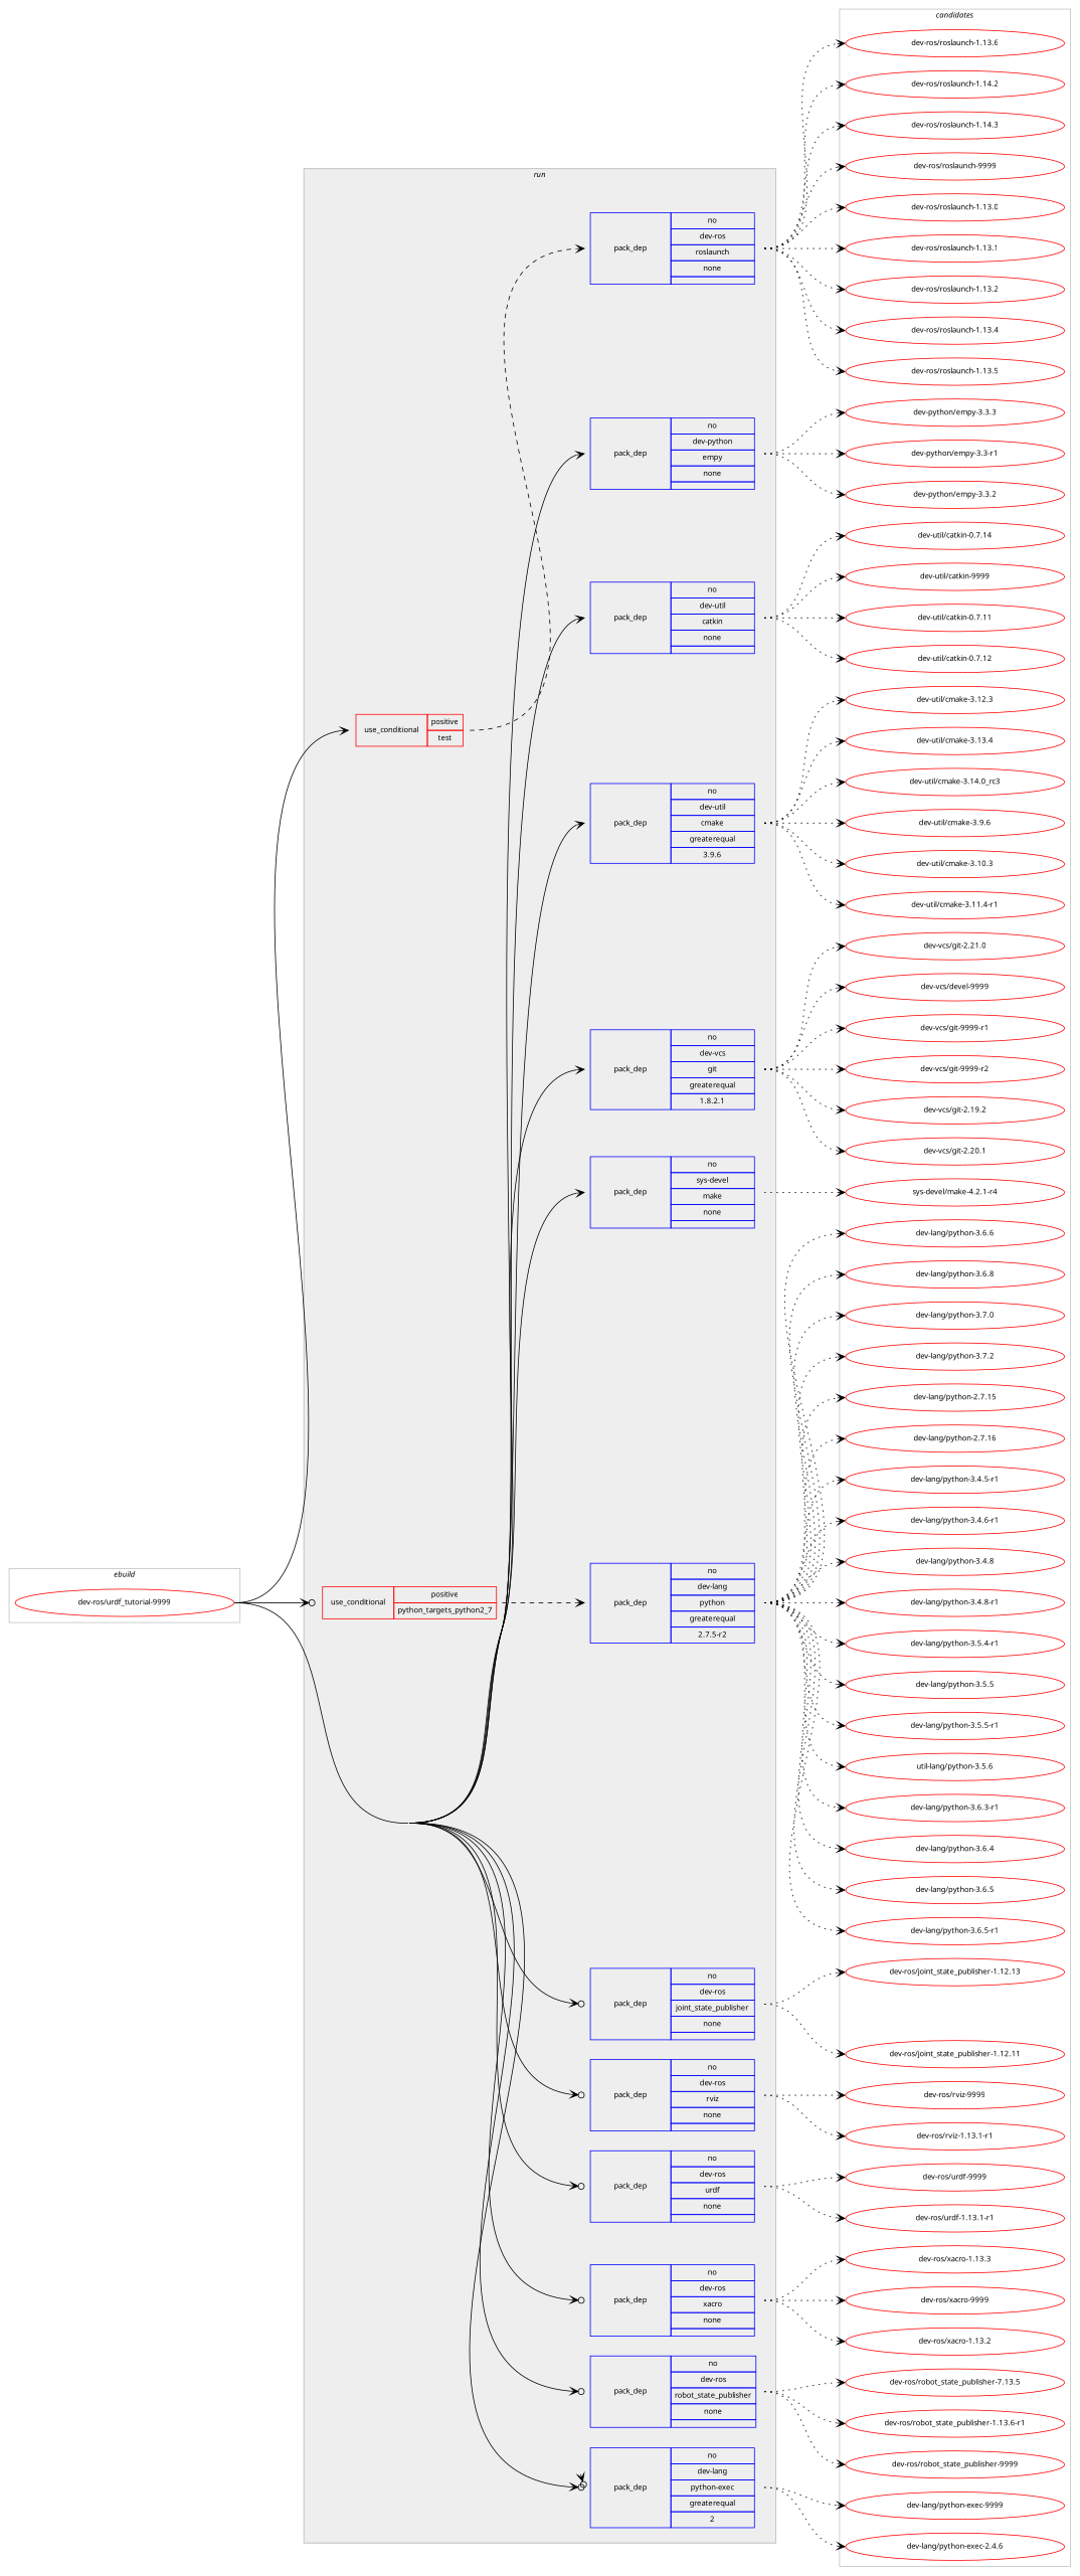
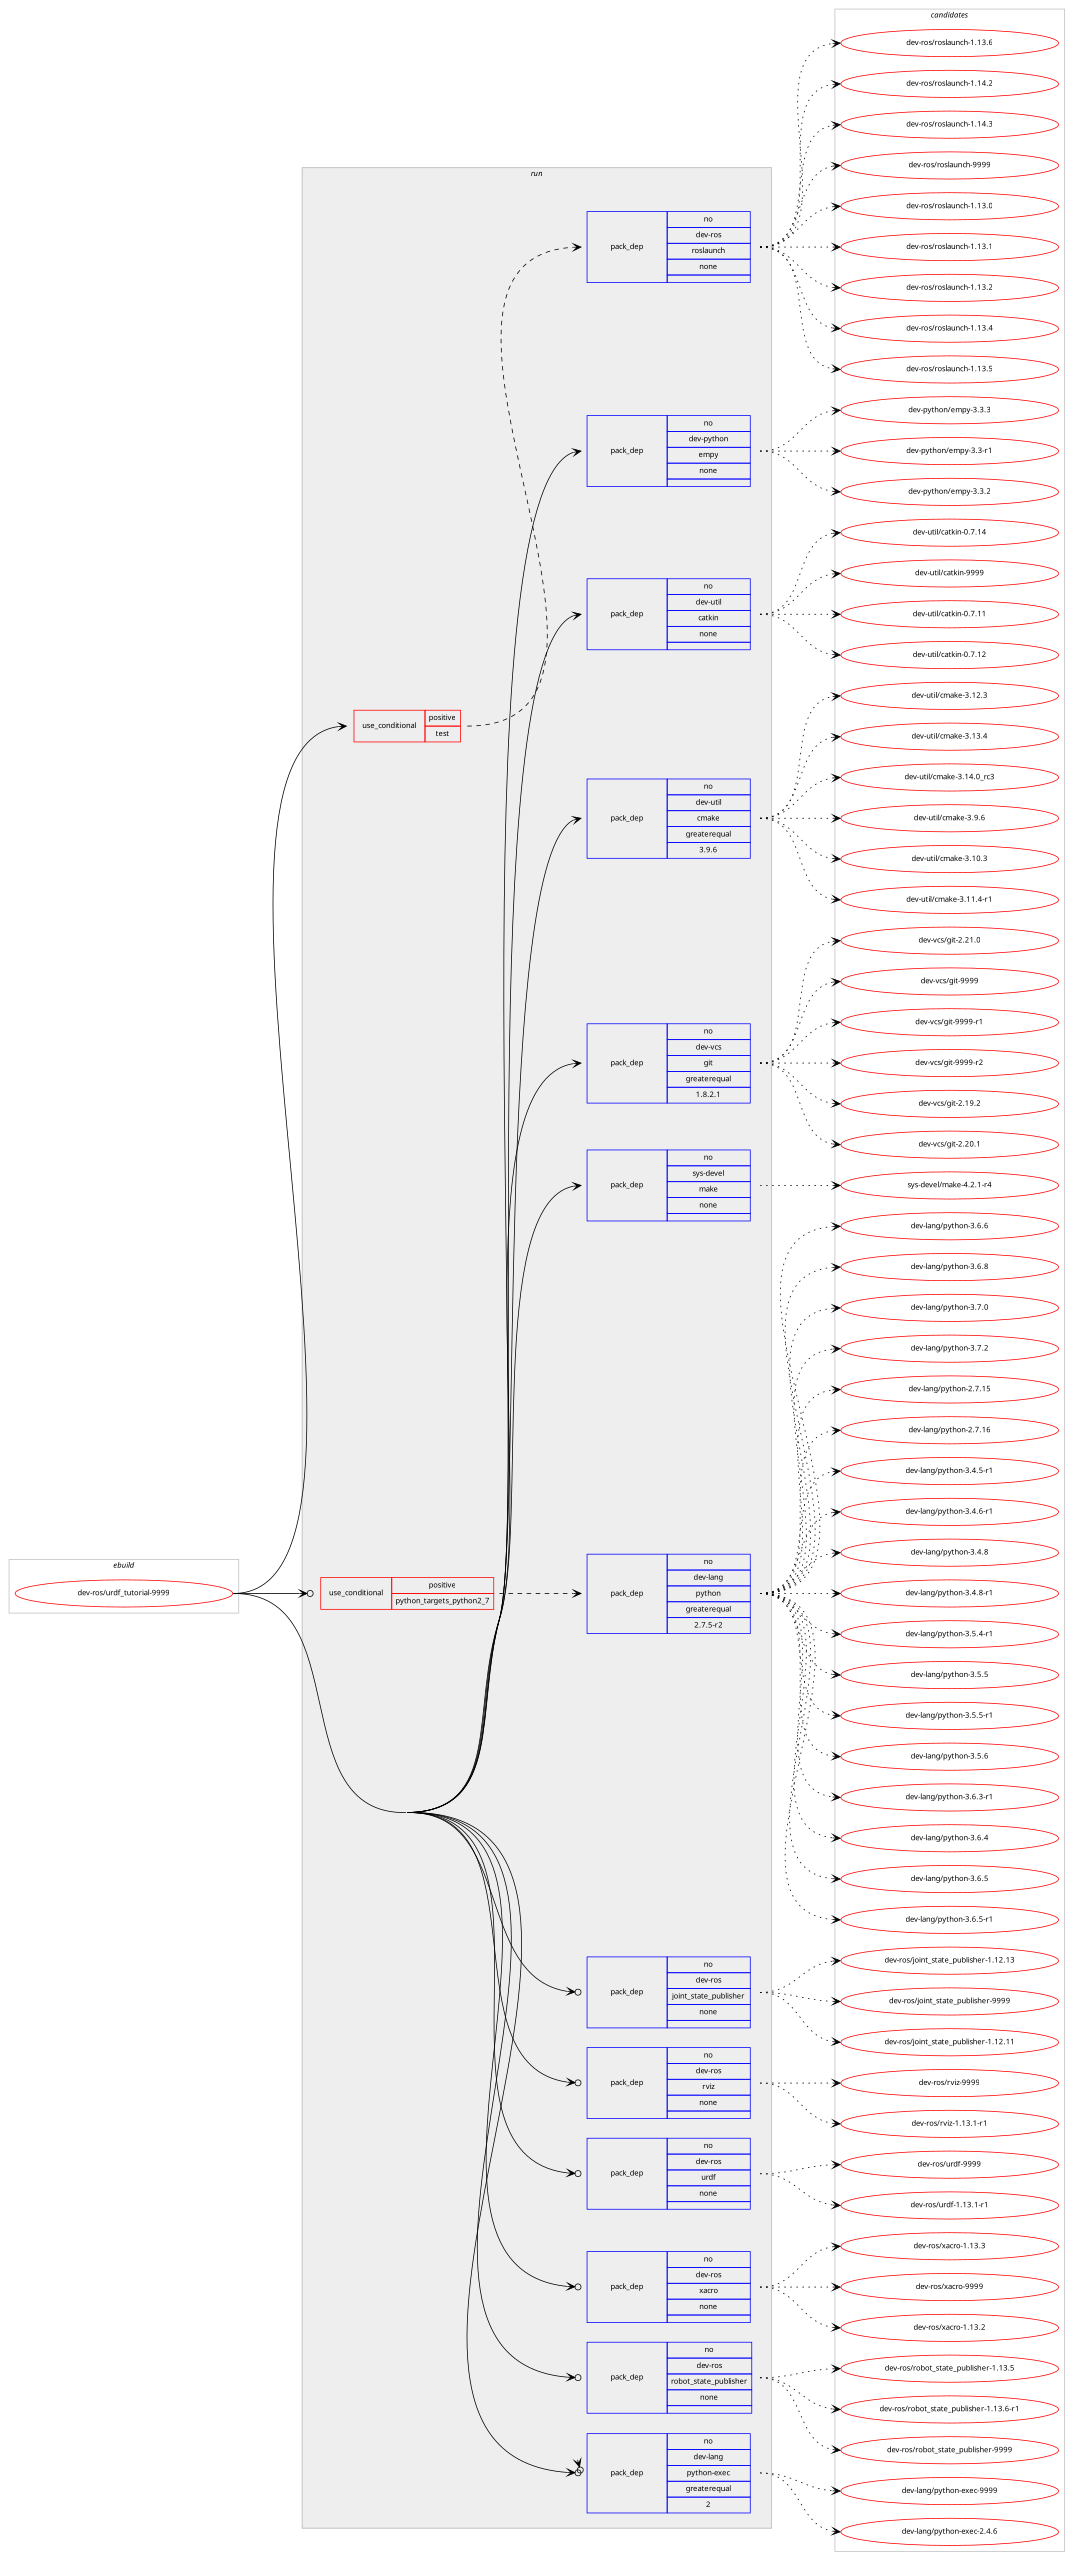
  digraph {
    compound=true
    concentrate=true
    fontname="Noto Sans"
    fontsize=10
    newrank=true
    rankdir=LR
    ranksep=1.5
    node [color=red fontname="Noto Sans" fontsize=10]
    edge [arrowhead=vee fontname="Noto Sans" headport=w style=dotted tailport=e weight=100]
    n1 [label="dev-ros/urdf_tutorial-9999" width=4]
    n2 [color=blue label=<<TABLE BORDER="0" CELLBORDER="1" CELLSPACING="0" CELLPADDING="4" WIDTH="220"><TR><TD ROWSPAN="6" CELLPADDING="30">pack_dep</TD></TR><TR><TD WIDTH="110">no</TD></TR><TR><TD>dev-ros</TD></TR><TR><TD>roslaunch</TD></TR><TR><TD>none</TD></TR><TR><TD></TD></TR></TABLE>> shape=none]
    n3 [label=<<TABLE BORDER="0" CELLBORDER="1" CELLSPACING="0" CELLPADDING="4"><TR><TD ROWSPAN="3" CELLPADDING="10">use_conditional</TD></TR><TR><TD>positive</TD></TR><TR><TD>test</TD></TR></TABLE>> shape=none]
    n4 [color=blue label=<<TABLE BORDER="0" CELLBORDER="1" CELLSPACING="0" CELLPADDING="4" WIDTH="220"><TR><TD ROWSPAN="6" CELLPADDING="30">pack_dep</TD></TR><TR><TD WIDTH="110">no</TD></TR><TR><TD>dev-python</TD></TR><TR><TD>empy</TD></TR><TR><TD>none</TD></TR><TR><TD></TD></TR></TABLE>> shape=none]
    n5 [color=blue label=<<TABLE BORDER="0" CELLBORDER="1" CELLSPACING="0" CELLPADDING="4" WIDTH="220"><TR><TD ROWSPAN="6" CELLPADDING="30">pack_dep</TD></TR><TR><TD WIDTH="110">no</TD></TR><TR><TD>dev-util</TD></TR><TR><TD>catkin</TD></TR><TR><TD>none</TD></TR><TR><TD></TD></TR></TABLE>> shape=none]
    n6 [color=blue label=<<TABLE BORDER="0" CELLBORDER="1" CELLSPACING="0" CELLPADDING="4" WIDTH="220"><TR><TD ROWSPAN="6" CELLPADDING="30">pack_dep</TD></TR><TR><TD WIDTH="110">no</TD></TR><TR><TD>dev-util</TD></TR><TR><TD>cmake</TD></TR><TR><TD>greaterequal</TD></TR><TR><TD>3.9.6</TD></TR></TABLE>> shape=none]
    n7 [color=blue label=<<TABLE BORDER="0" CELLBORDER="1" CELLSPACING="0" CELLPADDING="4" WIDTH="220"><TR><TD ROWSPAN="6" CELLPADDING="30">pack_dep</TD></TR><TR><TD WIDTH="110">no</TD></TR><TR><TD>dev-vcs</TD></TR><TR><TD>git</TD></TR><TR><TD>greaterequal</TD></TR><TR><TD>1.8.2.1</TD></TR></TABLE>> shape=none]
    n8 [color=blue label=<<TABLE BORDER="0" CELLBORDER="1" CELLSPACING="0" CELLPADDING="4" WIDTH="220"><TR><TD ROWSPAN="6" CELLPADDING="30">pack_dep</TD></TR><TR><TD WIDTH="110">no</TD></TR><TR><TD>sys-devel</TD></TR><TR><TD>make</TD></TR><TR><TD>none</TD></TR><TR><TD></TD></TR></TABLE>> shape=none]
    n9 [color=blue label=<<TABLE BORDER="0" CELLBORDER="1" CELLSPACING="0" CELLPADDING="4" WIDTH="220"><TR><TD ROWSPAN="6" CELLPADDING="30">pack_dep</TD></TR><TR><TD WIDTH="110">no</TD></TR><TR><TD>dev-ros</TD></TR><TR><TD>robot_state_publisher</TD></TR><TR><TD>none</TD></TR><TR><TD></TD></TR></TABLE>> shape=none]
    n10 [color=blue label=<<TABLE BORDER="0" CELLBORDER="1" CELLSPACING="0" CELLPADDING="4" WIDTH="220"><TR><TD ROWSPAN="6" CELLPADDING="30">pack_dep</TD></TR><TR><TD WIDTH="110">no</TD></TR><TR><TD>dev-lang</TD></TR><TR><TD>python</TD></TR><TR><TD>greaterequal</TD></TR><TR><TD>2.7.5-r2</TD></TR></TABLE>> shape=none]
    n11 [label=<<TABLE BORDER="0" CELLBORDER="1" CELLSPACING="0" CELLPADDING="4"><TR><TD ROWSPAN="3" CELLPADDING="10">use_conditional</TD></TR><TR><TD>positive</TD></TR><TR><TD>python_targets_python2_7</TD></TR></TABLE>> shape=none]
    n12 [color=blue label=<<TABLE BORDER="0" CELLBORDER="1" CELLSPACING="0" CELLPADDING="4" WIDTH="220"><TR><TD ROWSPAN="6" CELLPADDING="30">pack_dep</TD></TR><TR><TD WIDTH="110">no</TD></TR><TR><TD>dev-lang</TD></TR><TR><TD>python-exec</TD></TR><TR><TD>greaterequal</TD></TR><TR><TD>2</TD></TR></TABLE>> shape=none]
    n13 [color=blue label=<<TABLE BORDER="0" CELLBORDER="1" CELLSPACING="0" CELLPADDING="4" WIDTH="220"><TR><TD ROWSPAN="6" CELLPADDING="30">pack_dep</TD></TR><TR><TD WIDTH="110">no</TD></TR><TR><TD>dev-ros</TD></TR><TR><TD>joint_state_publisher</TD></TR><TR><TD>none</TD></TR><TR><TD></TD></TR></TABLE>> shape=none]
    n14 [color=blue label=<<TABLE BORDER="0" CELLBORDER="1" CELLSPACING="0" CELLPADDING="4" WIDTH="220"><TR><TD ROWSPAN="6" CELLPADDING="30">pack_dep</TD></TR><TR><TD WIDTH="110">no</TD></TR><TR><TD>dev-ros</TD></TR><TR><TD>rviz</TD></TR><TR><TD>none</TD></TR><TR><TD></TD></TR></TABLE>> shape=none]
    n15 [color=blue label=<<TABLE BORDER="0" CELLBORDER="1" CELLSPACING="0" CELLPADDING="4" WIDTH="220"><TR><TD ROWSPAN="6" CELLPADDING="30">pack_dep</TD></TR><TR><TD WIDTH="110">no</TD></TR><TR><TD>dev-ros</TD></TR><TR><TD>urdf</TD></TR><TR><TD>none</TD></TR><TR><TD></TD></TR></TABLE>> shape=none]
    n16 [color=blue label=<<TABLE BORDER="0" CELLBORDER="1" CELLSPACING="0" CELLPADDING="4" WIDTH="220"><TR><TD ROWSPAN="6" CELLPADDING="30">pack_dep</TD></TR><TR><TD WIDTH="110">no</TD></TR><TR><TD>dev-ros</TD></TR><TR><TD>xacro</TD></TR><TR><TD>none</TD></TR><TR><TD></TD></TR></TABLE>> shape=none]
    n17 [label="dev-ros/roslaunch-1.13.0" width=4]
    n18 [label="dev-ros/roslaunch-1.13.1" width=4]
    n19 [label="dev-ros/roslaunch-1.13.2" width=4]
    n20 [label="dev-ros/roslaunch-1.13.4" width=4]
    n21 [label="dev-ros/roslaunch-1.13.5" width=4]
    n22 [label="dev-ros/roslaunch-1.13.6" width=4]
    n23 [label="dev-ros/roslaunch-1.14.2" width=4]
    n24 [label="dev-ros/roslaunch-1.14.3" width=4]
    n25 [label="dev-ros/roslaunch-9999" width=4]
    n26 [label="dev-python/empy-3.3-r1" width=4]
    n27 [label="dev-python/empy-3.3.2" width=4]
    n28 [label="dev-python/empy-3.3.3" width=4]
    n29 [label="dev-util/catkin-0.7.11" width=4]
    n30 [label="dev-util/catkin-0.7.12" width=4]
    n31 [label="dev-util/catkin-0.7.14" width=4]
    n32 [label="dev-util/catkin-9999" width=4]
    n33 [label="dev-util/cmake-3.10.3" width=4]
    n34 [label="dev-util/cmake-3.11.4-r1" width=4]
    n35 [label="dev-util/cmake-3.12.3" width=4]
    n36 [label="dev-util/cmake-3.13.4" width=4]
    n37 [label="dev-util/cmake-3.14.0_rc3" width=4]
    n38 [label="dev-util/cmake-3.9.6" width=4]
    n39 [label="dev-vcs/git-2.19.2" width=4]
    n40 [label="dev-vcs/git-2.20.1" width=4]
    n41 [label="dev-vcs/git-2.21.0" width=4]
-   n42 [label="dev-vcs/devel-9999" width=4]
+   n42 [label="dev-vcs/git-9999" width=4]
    n43 [label="dev-vcs/git-9999-r1" width=4]
    n44 [label="dev-vcs/git-9999-r2" width=4]
    n45 [label="sys-devel/make-4.2.1-r4" width=4]
    n46 [label="dev-lang/python-2.7.15" width=4]
    n47 [label="dev-lang/python-2.7.16" width=4]
    n48 [label="dev-lang/python-3.4.5-r1" width=4]
    n49 [label="dev-lang/python-3.4.6-r1" width=4]
    n50 [label="dev-lang/python-3.4.8" width=4]
    n51 [label="dev-lang/python-3.4.8-r1" width=4]
    n52 [label="dev-lang/python-3.5.4-r1" width=4]
    n53 [label="dev-lang/python-3.5.5" width=4]
    n54 [label="dev-lang/python-3.5.5-r1" width=4]
-   n55 [label="util-lang/python-3.5.6" width=4]
+   n55 [label="dev-lang/python-3.5.6" width=4]
    n56 [label="dev-lang/python-3.6.3-r1" width=4]
    n57 [label="dev-lang/python-3.6.4" width=4]
    n58 [label="dev-lang/python-3.6.5" width=4]
    n59 [label="dev-lang/python-3.6.5-r1" width=4]
    n60 [label="dev-lang/python-3.6.6" width=4]
    n61 [label="dev-lang/python-3.6.8" width=4]
    n62 [label="dev-lang/python-3.7.0" width=4]
    n63 [label="dev-lang/python-3.7.2" width=4]
    n64 [label="dev-lang/python-exec-2.4.6" width=4]
    n65 [label="dev-lang/python-exec-9999" width=4]
    n66 [label="dev-ros/joint_state_publisher-1.12.11" width=4]
    n67 [label="dev-ros/joint_state_publisher-1.12.13" width=4]
-   n69 [label="dev-ros/robot_state_publisher-7.13.5" width=4]
+   n68 [label="dev-ros/joint_state_publisher-9999" width=4]
+   n69 [label="dev-ros/robot_state_publisher-1.13.5" width=4]
    n70 [label="dev-ros/robot_state_publisher-1.13.6-r1" width=4]
    n71 [label="dev-ros/robot_state_publisher-9999" width=4]
    n72 [label="dev-ros/rviz-1.13.1-r1" width=4]
    n73 [label="dev-ros/rviz-9999" width=4]
    n74 [label="dev-ros/urdf-1.13.1-r1" width=4]
    n75 [label="dev-ros/urdf-9999" width=4]
    n76 [label="dev-ros/xacro-1.13.2" width=4]
    n77 [label="dev-ros/xacro-1.13.3" width=4]
    n78 [label="dev-ros/xacro-9999" width=4]
    subgraph cluster_1 {
      color=gray
      label=<<i>ebuild</i>>
      rank=same
      n1
    }
    subgraph cluster_2 {
      color=gray
      label=<<i>dependencies</i>>
      subgraph cluster_3 {
        color=gray
        fillcolor="#eeeeee"
        label=<<i>compile</i>>
        style=filled
        subgraph sub_4 {
          color=gray
          fillcolor="#eeeeee"
          label=<<i>compile</i>>
          style=filled
          n3
          subgraph sub_5 {
            color=gray
            fillcolor="#eeeeee"
            label=<<i>compile</i>>
            style=filled
            n2
          }
        }
        subgraph sub_6 {
          color=gray
          fillcolor="#eeeeee"
          label=<<i>compile</i>>
          style=filled
          n4
        }
        subgraph sub_7 {
          color=gray
          fillcolor="#eeeeee"
          label=<<i>compile</i>>
          style=filled
          n5
        }
        subgraph sub_8 {
          color=gray
          fillcolor="#eeeeee"
          label=<<i>compile</i>>
          style=filled
          n6
        }
        subgraph sub_9 {
          color=gray
          fillcolor="#eeeeee"
          label=<<i>compile</i>>
          style=filled
          n7
        }
        subgraph sub_10 {
          color=gray
          fillcolor="#eeeeee"
          label=<<i>compile</i>>
          style=filled
          n8
        }
      }
      subgraph cluster_11 {
        color=gray
        fillcolor="#eeeeee"
        label=<<i>compile and run</i>>
        style=filled
        subgraph sub_12 {
          color=gray
          fillcolor="#eeeeee"
          label=<<i>compile and run</i>>
          style=filled
          n9
        }
        subgraph sub_13 {
          color=gray
          fillcolor="#eeeeee"
          label=<<i>compile and run</i>>
          style=filled
          n11
          subgraph sub_14 {
            color=gray
            fillcolor="#eeeeee"
            label=<<i>compile and run</i>>
            style=filled
            n10
          }
        }
        subgraph sub_15 {
          color=gray
          fillcolor="#eeeeee"
          label=<<i>compile and run</i>>
          style=filled
          n12
        }
        subgraph sub_16 {
          color=gray
          fillcolor="#eeeeee"
          label=<<i>compile and run</i>>
          style=filled
          n13
        }
        subgraph sub_17 {
          color=gray
          fillcolor="#eeeeee"
          label=<<i>compile and run</i>>
          style=filled
          n14
        }
        subgraph sub_18 {
          color=gray
          fillcolor="#eeeeee"
          label=<<i>compile and run</i>>
          style=filled
          n15
        }
        subgraph sub_19 {
          color=gray
          fillcolor="#eeeeee"
          label=<<i>compile and run</i>>
          style=filled
          n16
        }
      }
      subgraph cluster_20 {
        color=gray
        fillcolor="#eeeeee"
        label=<<i>run</i>>
        style=filled
      }
    }
    subgraph cluster_21 {
      color=gray
      label=<<i>candidates</i>>
      rank=same
      subgraph sub_22 {
        color=black
        label=<<i>candidates</i>>
        nodesep=1
        rank=same
        n17
        n18
        n19
        n20
        n21
        n22
        n23
        n24
        n25
      }
      subgraph sub_23 {
        color=black
        label=<<i>candidates</i>>
        nodesep=1
        rank=same
        n26
        n27
        n28
      }
      subgraph sub_24 {
        color=black
        label=<<i>candidates</i>>
        nodesep=1
        rank=same
        n29
        n30
        n31
        n32
      }
      subgraph sub_25 {
        color=black
        label=<<i>candidates</i>>
        nodesep=1
        rank=same
        n33
        n34
        n35
        n36
        n37
        n38
      }
      subgraph sub_26 {
        color=black
        label=<<i>candidates</i>>
        nodesep=1
        rank=same
        n39
        n40
        n41
        n42
        n43
        n44
      }
      subgraph sub_27 {
        color=black
        label=<<i>candidates</i>>
        nodesep=1
        rank=same
        n45
      }
      subgraph sub_28 {
        color=black
        label=<<i>candidates</i>>
        nodesep=1
        rank=same
        n46
        n47
        n48
        n49
        n50
        n51
        n52
        n53
        n54
        n55
        n56
        n57
        n58
        n59
        n60
        n61
        n62
        n63
      }
      subgraph sub_29 {
        color=black
        label=<<i>candidates</i>>
        nodesep=1
        rank=same
        n64
        n65
      }
      subgraph sub_30 {
        color=black
        label=<<i>candidates</i>>
        nodesep=1
        rank=same
        n66
        n67
+       n68
      }
      subgraph sub_31 {
        color=black
        label=<<i>candidates</i>>
        nodesep=1
        rank=same
        n69
        n70
        n71
      }
      subgraph sub_32 {
        color=black
        label=<<i>candidates</i>>
        nodesep=1
        rank=same
        n72
        n73
      }
      subgraph sub_33 {
        color=black
        label=<<i>candidates</i>>
        nodesep=1
        rank=same
        n74
        n75
      }
      subgraph sub_34 {
        color=black
        label=<<i>candidates</i>>
        nodesep=1
        rank=same
        n76
        n77
        n78
      }
    }
    n1 -> n3 [style=solid weight=20]
    n1 -> n4 [style=solid weight=20]
    n1 -> n5 [style=solid weight=20]
    n1 -> n6 [style=solid weight=20]
    n1 -> n7 [style=solid weight=20]
    n1 -> n8 [style=solid weight=20]
    n1 -> n9 [arrowhead=odotvee style=solid weight=20]
    n1 -> n11 [arrowhead=odotvee style=solid weight=20]
    n1 -> n12 [arrowhead=odotvee style=solid weight=20]
    n1 -> n13 [arrowhead=odotvee style=solid weight=20]
    n1 -> n14 [arrowhead=odotvee style=solid weight=20]
    n1 -> n15 [arrowhead=odotvee style=solid weight=20]
    n1 -> n16 [arrowhead=odotvee style=solid weight=20]
    n2 -> n17
    n2 -> n18
    n2 -> n19
    n2 -> n20
    n2 -> n21
    n2 -> n22
    n2 -> n23
    n2 -> n24
    n2 -> n25
    n3 -> n2 [style=dashed weight=20]
    n4 -> n26
    n4 -> n27
    n4 -> n28
    n5 -> n29
    n5 -> n30
    n5 -> n31
    n5 -> n32
    n6 -> n33
    n6 -> n34
    n6 -> n35
    n6 -> n36
    n6 -> n37
    n6 -> n38
    n7 -> n39
    n7 -> n40
    n7 -> n41
    n7 -> n42
    n7 -> n43
    n7 -> n44
    n8 -> n45
    n9 -> n69
    n9 -> n70
    n9 -> n71
    n10 -> n46
    n10 -> n47
    n10 -> n48
    n10 -> n49
    n10 -> n50
    n10 -> n51
    n10 -> n52
    n10 -> n53
    n10 -> n54
    n10 -> n55
    n10 -> n56
    n10 -> n57
    n10 -> n58
    n10 -> n59
    n10 -> n60
    n10 -> n61
    n10 -> n62
    n10 -> n63
    n11 -> n10 [style=dashed weight=20]
    n12 -> n64
    n12 -> n65
    n13 -> n66
    n13 -> n67
+   n13 -> n68
    n14 -> n72
    n14 -> n73
    n15 -> n74
    n15 -> n75
    n16 -> n76
    n16 -> n77
    n16 -> n78
  }
